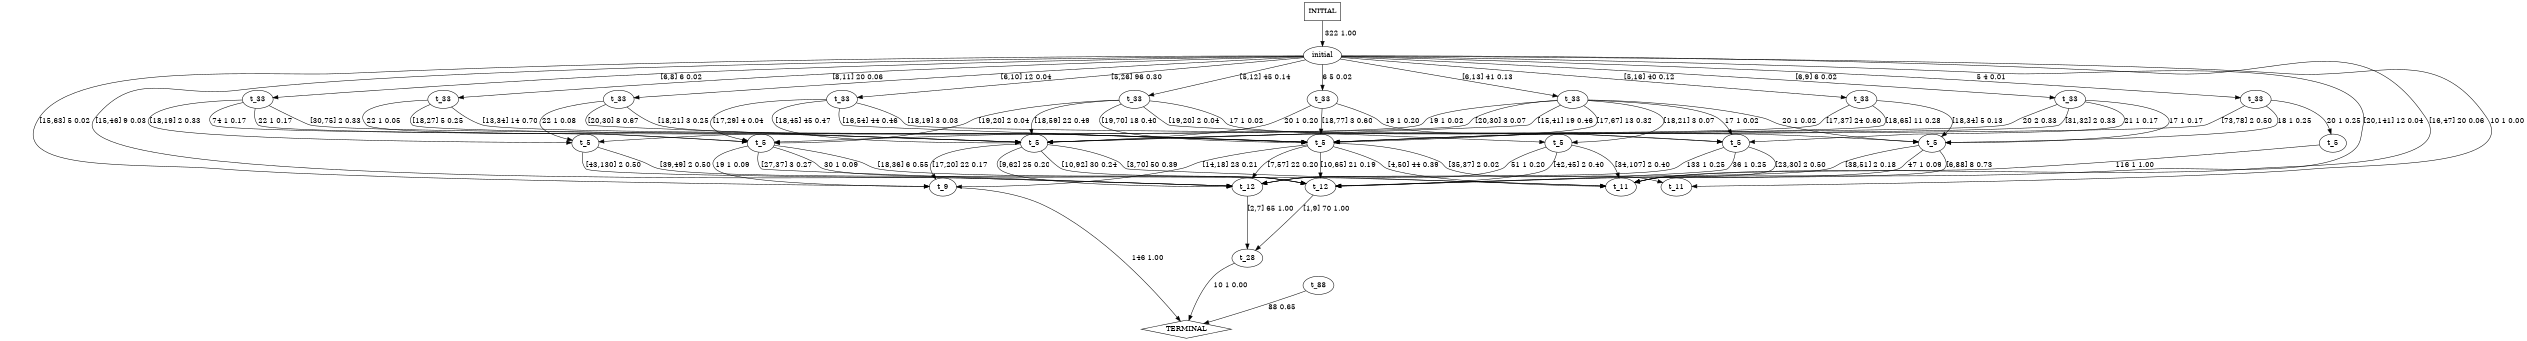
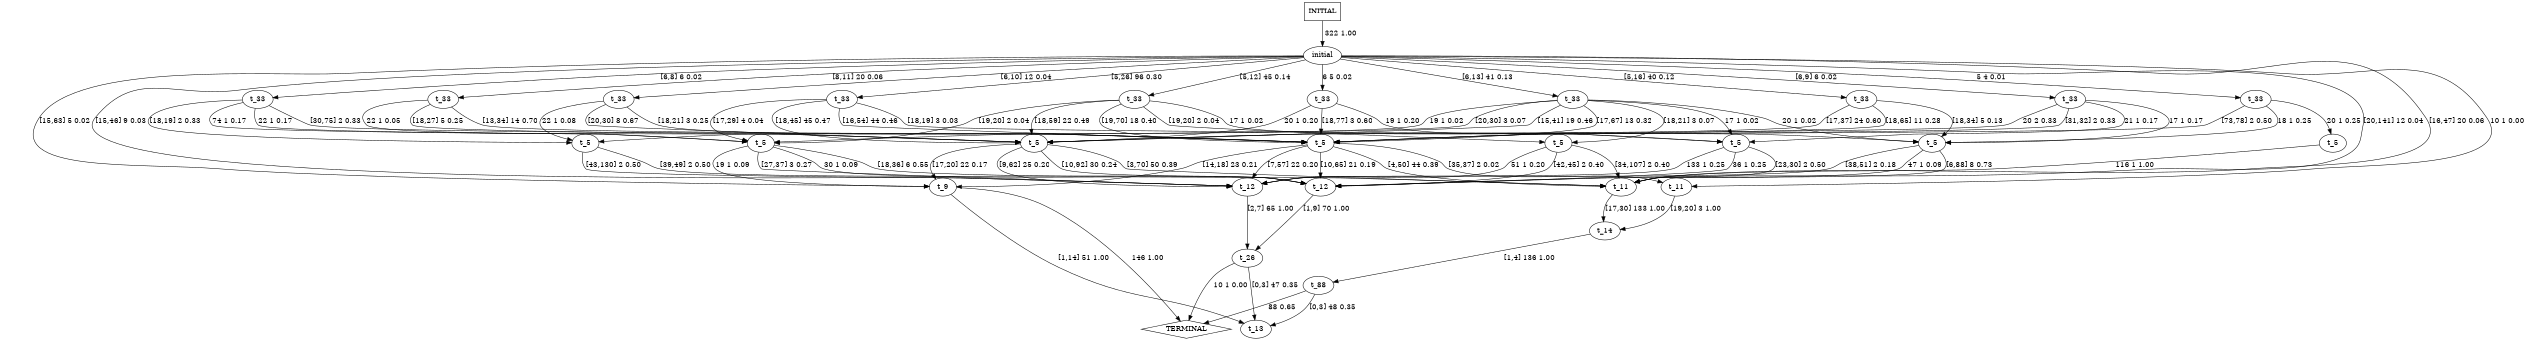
  digraph {
    n1 [label=initial]
    n2 [label=t_11]
    n3 [label=t_11]
    n4 [label=t_12]
    n5 [label=t_12]
    n6 [label=t_33]
    n7 [label=t_33]
    n8 [label=t_33]
    n9 [label=t_33]
    n10 [label=t_33]
    n11 [label=t_33]
    n12 [label=t_33]
    n13 [label=t_33]
    n14 [label=t_33]
    n15 [label=t_33]
    n16 [label=t_9]
-   n18 [label=t_28]
+   n17 [label=t_14]
+   n18 [label=t_26]
    n19 [label=t_5]
    n20 [label=t_5]
    n21 [label=t_5]
    n22 [label=t_5]
    n23 [label=t_5]
    n24 [label=t_5]
    n25 [label=t_5]
    n26 [label=t_5]
+   n27 [label=t_13]
    n28 [label=TERMINAL shape=diamond]
    n29 [label=t_88]
    n30 [label=INITIAL shape=box]
    n1 -> n2 [label="10 1 0.00"]
    n1 -> n3 [label="[16,47] 20 0.06"]
    n1 -> n4 [label="[15,46] 9 0.03"]
    n1 -> n5 [label="[20,141] 12 0.04"]
    n1 -> n6 [label="[8,11] 20 0.06"]
    n1 -> n7 [label="[6,10] 12 0.04"]
    n1 -> n8 [label="6 5 0.02"]
    n1 -> n9 [label="5 4 0.01"]
    n1 -> n10 [label="[5,16] 40 0.12"]
    n1 -> n11 [label="[6,9] 6 0.02"]
    n1 -> n12 [label="[6,8] 6 0.02"]
    n1 -> n13 [label="[5,26] 96 0.30"]
    n1 -> n14 [label="[5,12] 45 0.14"]
    n1 -> n15 [label="[6,13] 41 0.13"]
    n1 -> n16 [label="[15,63] 5 0.02"]
+   n2 -> n17 [label="[19,20] 3 1.00"]
+   n3 -> n17 [label="[17,30] 133 1.00"]
    n4 -> n18 [label="[2,7] 65 1.00"]
    n5 -> n18 [label="[1,9] 70 1.00"]
    n6 -> n19 [label="22 1 0.05"]
    n6 -> n20 [label="[18,27] 5 0.25"]
    n6 -> n21 [label="[13,34] 14 0.70"]
    n7 -> n20 [label="[20,30] 8 0.67"]
    n7 -> n21 [label="[18,21] 3 0.25"]
    n7 -> n22 [label="22 1 0.08"]
    n8 -> n20 [label="20 1 0.20"]
    n8 -> n21 [label="[18,77] 3 0.60"]
    n8 -> n23 [label="19 1 0.20"]
    n9 -> n21 [label="[73,78] 2 0.50"]
    n9 -> n24 [label="20 1 0.25"]
    n9 -> n25 [label="18 1 0.25"]
    n10 -> n20 [label="[17,37] 24 0.60"]
    n10 -> n21 [label="[18,65] 11 0.28"]
    n10 -> n25 [label="[18,34] 5 0.13"]
    n11 -> n20 [label="20 2 0.33"]
    n11 -> n21 [label="[31,32] 2 0.33"]
    n11 -> n23 [label="21 1 0.17"]
    n11 -> n25 [label="17 1 0.17"]
    n12 -> n19 [label="74 1 0.17"]
    n12 -> n20 [label="22 1 0.17"]
    n12 -> n21 [label="[30,75] 2 0.33"]
    n12 -> n22 [label="[18,19] 2 0.33"]
    n13 -> n19 [label="[17,29] 4 0.04"]
    n13 -> n20 [label="[18,45] 45 0.47"]
    n13 -> n21 [label="[16,54] 44 0.46"]
    n13 -> n25 [label="[18,19] 3 0.03"]
    n14 -> n19 [label="[19,20] 2 0.04"]
    n14 -> n20 [label="[18,59] 22 0.49"]
    n14 -> n21 [label="[19,70] 18 0.40"]
    n14 -> n23 [label="17 1 0.02"]
    n14 -> n26 [label="[19,20] 2 0.04"]
    n15 -> n19 [label="[20,30] 3 0.07"]
    n15 -> n20 [label="[15,41] 19 0.46"]
    n15 -> n21 [label="[17,67] 13 0.32"]
    n15 -> n22 [label="19 1 0.02"]
    n15 -> n23 [label="17 1 0.02"]
    n15 -> n25 [label="20 1 0.02"]
    n15 -> n26 [label="[18,21] 3 0.07"]
+   n16 -> n27 [label="[1,14] 51 1.00"]
    n16 -> n28 [label=" 146 1.00"]
+   n17 -> n29 [label="[1,4] 136 1.00"]
+   n18 -> n27 [label="[0,3] 47 0.35"]
    n18 -> n28 [label="10 1 0.00"]
    n19 -> n3 [label="[18,36] 6 0.55"]
    n19 -> n4 [label="[27,37] 3 0.27"]
    n19 -> n5 [label="30 1 0.09"]
    n19 -> n16 [label="19 1 0.09"]
    n20 -> n3 [label="[3,70] 50 0.39"]
    n20 -> n4 [label="[9,62] 25 0.20"]
    n20 -> n5 [label="[10,92] 30 0.24"]
    n20 -> n16 [label="[17,20] 22 0.17"]
    n21 -> n2 [label="[35,37] 2 0.02"]
    n21 -> n3 [label="[4,50] 44 0.39"]
    n21 -> n4 [label="[7,57] 22 0.20"]
    n21 -> n5 [label="[10,65] 21 0.19"]
    n21 -> n16 [label="[14,18] 23 0.21"]
    n22 -> n4 [label="[43,130] 2 0.50"]
    n22 -> n5 [label="[39,49] 2 0.50"]
    n23 -> n3 [label="[23,30] 2 0.50"]
    n23 -> n4 [label="133 1 0.25"]
    n23 -> n5 [label="36 1 0.25"]
    n24 -> n3 [label="116 1 1.00"]
    n25 -> n3 [label="[6,88] 8 0.73"]
    n25 -> n4 [label="[38,51] 2 0.18"]
    n25 -> n5 [label="47 1 0.09"]
    n26 -> n3 [label="[34,107] 2 0.40"]
    n26 -> n4 [label="51 1 0.20"]
    n26 -> n5 [label="[42,45] 2 0.40"]
+   n29 -> n27 [label="[0,3] 48 0.35"]
    n29 -> n28 [label=" 88 0.65"]
    n30 -> n1 [label=" 322 1.00"]
  }
